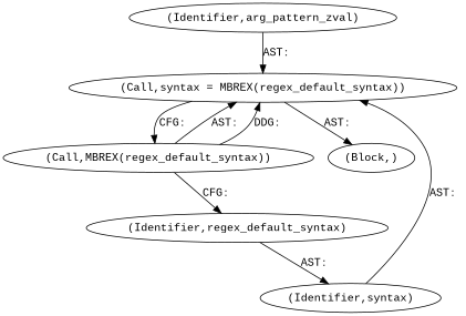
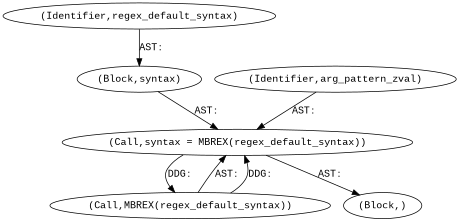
  digraph {
    fontname="Liberation Mono"
    node [fontname="Liberation Mono"]
    edge [fontname="Liberation Mono"]
    n1 [label="(Call,syntax = MBREX(regex_default_syntax))"]
    n2 [label="(Call,MBREX(regex_default_syntax))"]
    n3 [label="(Block,)"]
    n4 [label="(Identifier,regex_default_syntax)"]
-   n5 [label="(Identifier,syntax)"]
+   n5 [label="(Block,syntax)"]
    n6 [label="(Identifier,arg_pattern_zval)"]
-   n1 -> n2 [label="CFG: "]
+   n1 -> n2 [label="DDG: "]
    n1 -> n3 [label="AST: "]
    n2 -> n1 [label="AST: "]
    n2 -> n1 [label="DDG: "]
-   n2 -> n4 [label="CFG: "]
    n4 -> n5 [label="AST: "]
    n5 -> n1 [label="AST: "]
    n6 -> n1 [label="AST: "]
  }
